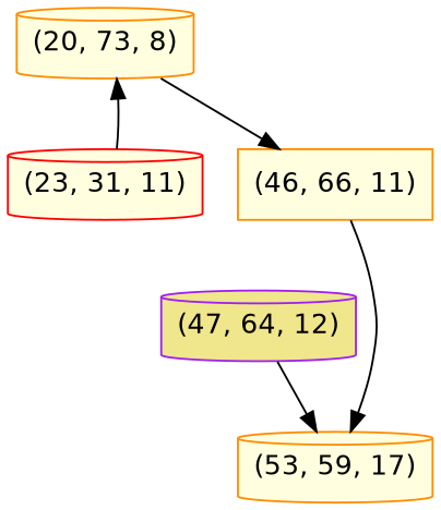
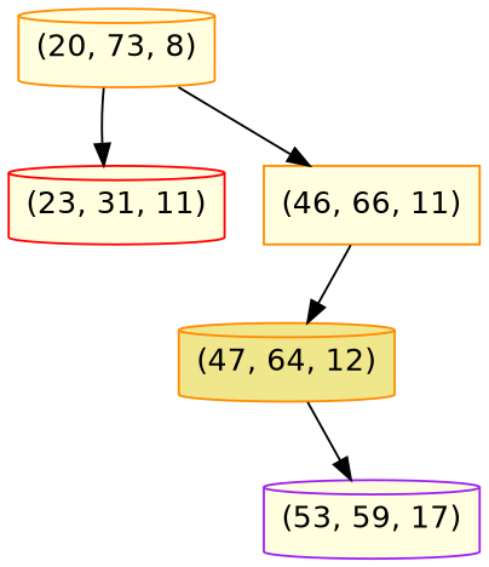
  digraph {
    fontname="DejaVu Sans"
    node [color=darkorange fillcolor=lightyellow fontname="DejaVu Sans" shape=cylinder style=filled]
    edge [fontname="DejaVu Sans"]
    "(20, 73, 8)"
    "(23, 31, 11)" [color=red]
    "(46, 66, 11)" [shape=box]
-   "(47, 64, 12)" [color=purple fillcolor=khaki]
-   "(53, 59, 17)"
-   "(23, 31, 11)" -> "(20, 73, 8)"
+   "(47, 64, 12)" [fillcolor=khaki]
+   "(53, 59, 17)" [color=purple]
+   "(20, 73, 8)" -> "(23, 31, 11)"
    "(20, 73, 8)" -> "(46, 66, 11)"
-   "(46, 66, 11)" -> "(53, 59, 17)"
+   "(46, 66, 11)" -> "(47, 64, 12)"
    "(47, 64, 12)" -> "(53, 59, 17)"
  }
